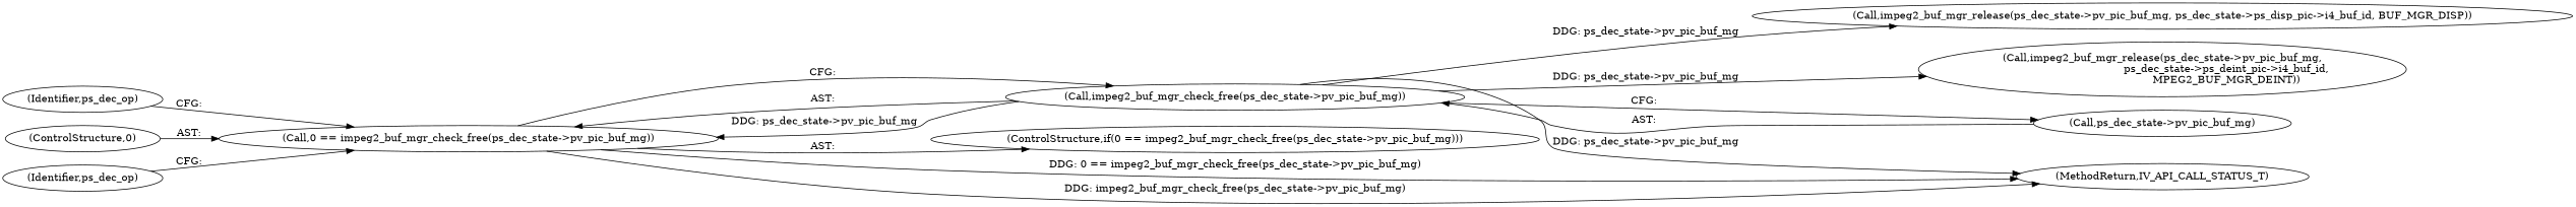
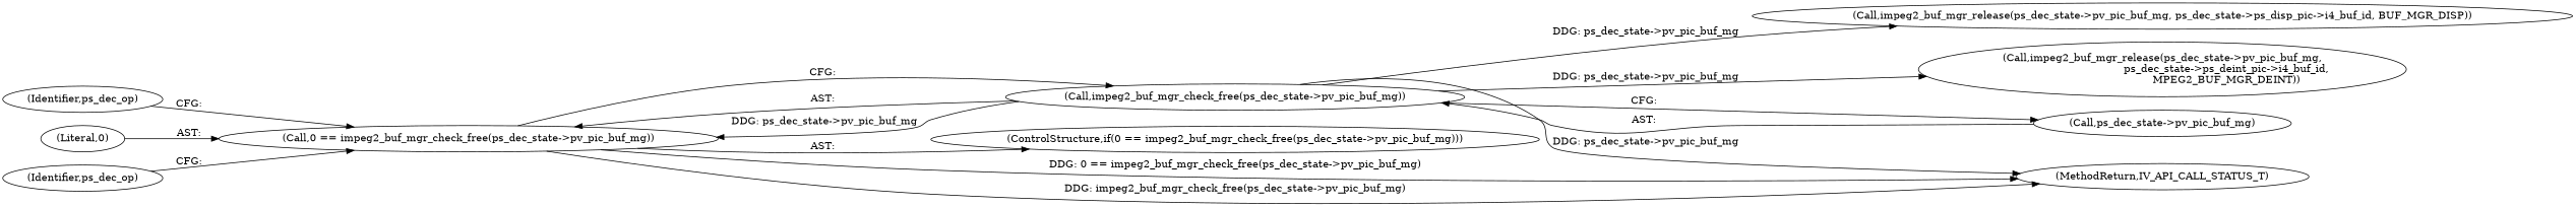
  digraph {
    rankdir=LR
    n1 [label="(Call,0 == impeg2_buf_mgr_check_free(ps_dec_state->pv_pic_buf_mg))"]
    n2 [label="(Call,impeg2_buf_mgr_check_free(ps_dec_state->pv_pic_buf_mg))"]
    n3 [label="(ControlStructure,if(0 == impeg2_buf_mgr_check_free(ps_dec_state->pv_pic_buf_mg)))"]
    n4 [label="(MethodReturn,IV_API_CALL_STATUS_T)"]
    n5 [label="(Call,impeg2_buf_mgr_release(ps_dec_state->pv_pic_buf_mg, ps_dec_state->ps_disp_pic->i4_buf_id, BUF_MGR_DISP))"]
    n6 [label="(Call,impeg2_buf_mgr_release(ps_dec_state->pv_pic_buf_mg,\n                                       ps_dec_state->ps_deint_pic->i4_buf_id,\n                                       MPEG2_BUF_MGR_DEINT))"]
    n7 [label="(Call,ps_dec_state->pv_pic_buf_mg)"]
    n8 [label="(Identifier,ps_dec_op)"]
-   n9 [label="(ControlStructure,0)"]
+   n9 [label="(Literal,0)"]
    n10 [label="(Identifier,ps_dec_op)"]
    n1 -> n2 [label="CFG: "]
    n1 -> n3 [label="AST: "]
    n1 -> n4 [label="DDG: 0 == impeg2_buf_mgr_check_free(ps_dec_state->pv_pic_buf_mg)"]
    n1 -> n4 [label="DDG: impeg2_buf_mgr_check_free(ps_dec_state->pv_pic_buf_mg)"]
    n2 -> n1 [label="AST: "]
    n2 -> n1 [label="DDG: ps_dec_state->pv_pic_buf_mg"]
    n2 -> n4 [label="DDG: ps_dec_state->pv_pic_buf_mg"]
    n2 -> n5 [label="DDG: ps_dec_state->pv_pic_buf_mg"]
    n2 -> n6 [label="DDG: ps_dec_state->pv_pic_buf_mg"]
    n2 -> n7 [label="CFG: "]
    n7 -> n2 [label="AST: "]
    n8 -> n1 [label="CFG: "]
    n9 -> n1 [label="AST: "]
    n10 -> n1 [label="CFG: "]
  }
